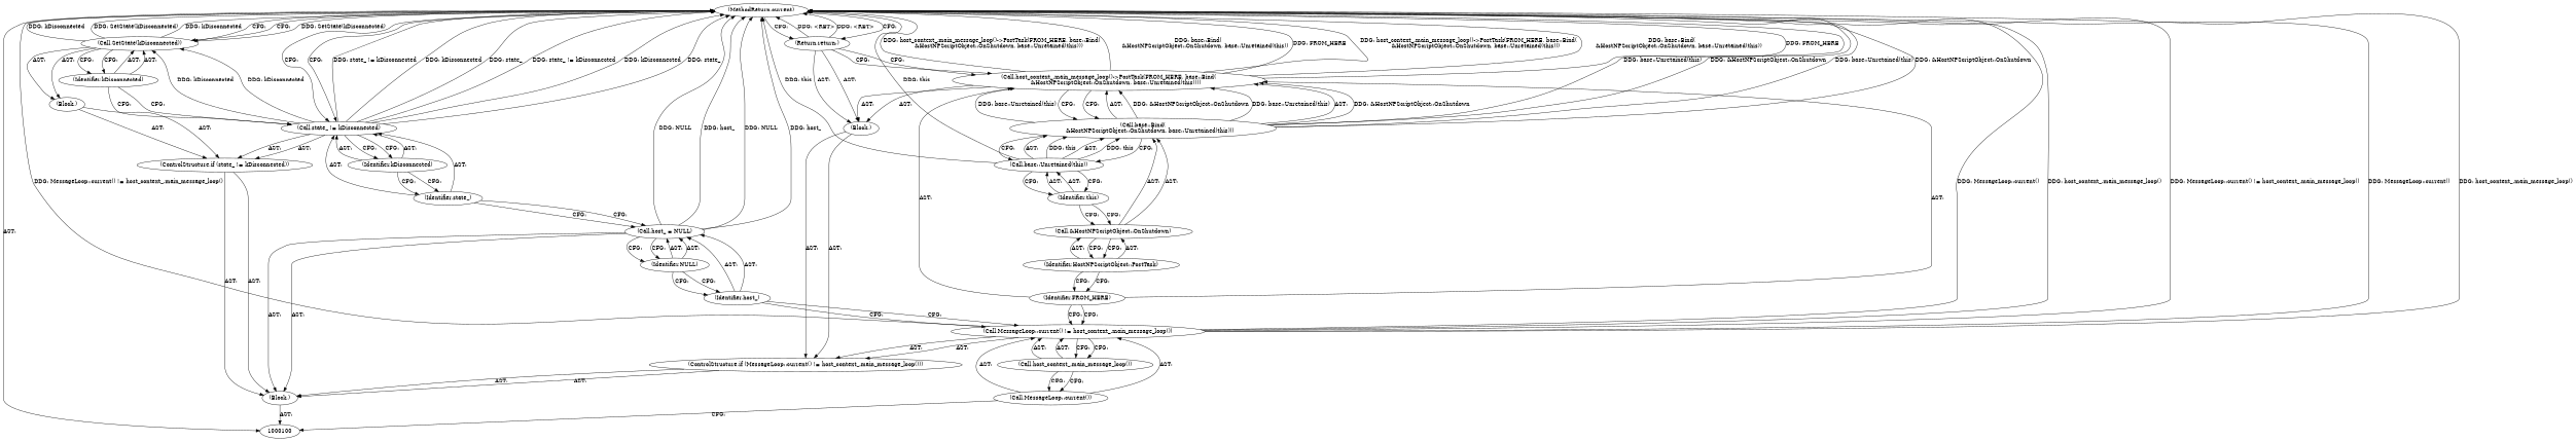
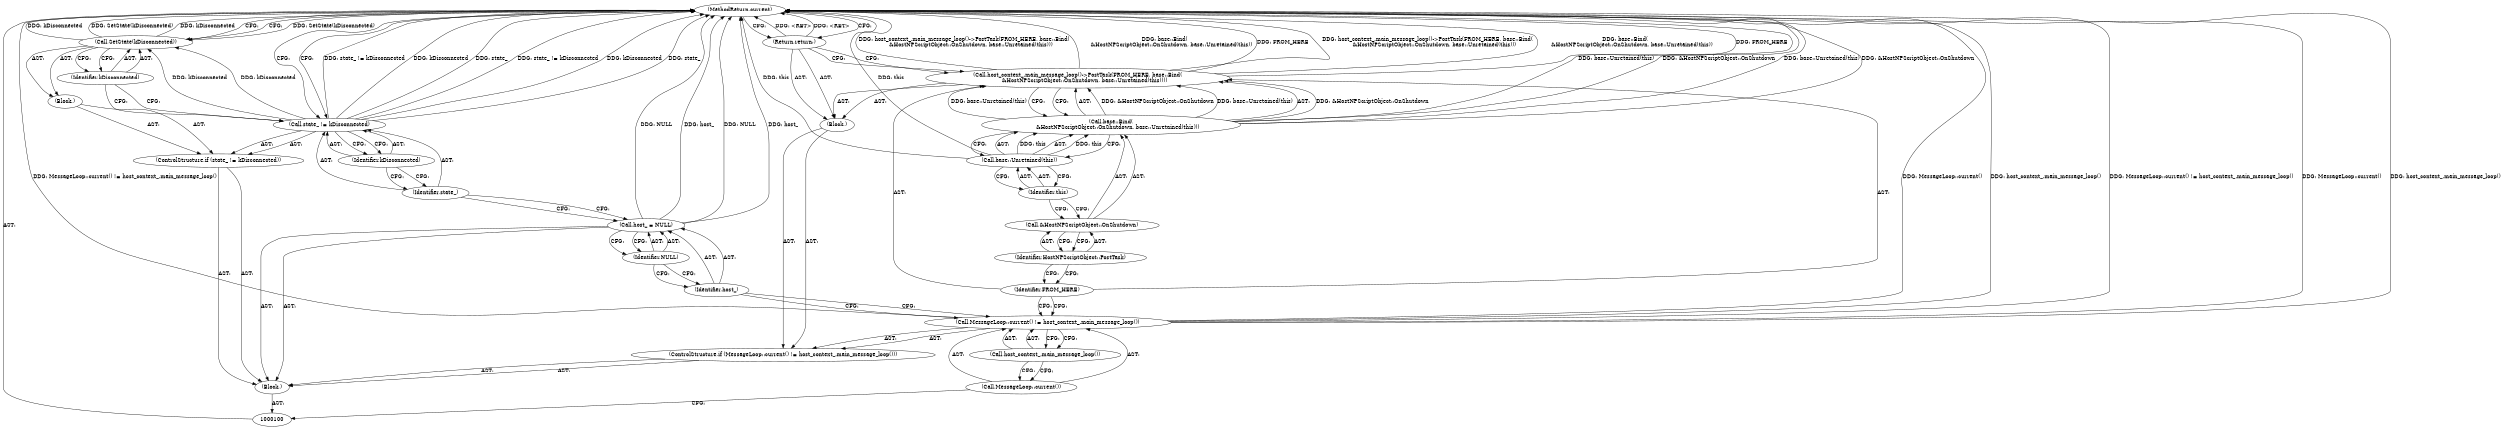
  digraph {
    n1 [label="(MethodReturn,current)"]
    n2 [label="(Call,SetState(kDisconnected))"]
    n3 [label="(Return,return;)"]
    n4 [label="(Call,state_ != kDisconnected)"]
    1000100
    n6 [label="(Identifier,kDisconnected)"]
    n7 [label="(Block,)"]
    n8 [label="(Block,)"]
    n9 [label="(Call,host_context_.main_message_loop()->PostTask(FROM_HERE, base::Bind(\n        &HostNPScriptObject::OnShutdown, base::Unretained(this))))"]
    n10 [label="(Identifier,kDisconnected)"]
    n11 [label="(ControlStructure,if (state_ != kDisconnected))"]
    n12 [label="(Block,)"]
    n13 [label="(ControlStructure,if (MessageLoop::current() != host_context_.main_message_loop()))"]
    n14 [label="(Call,host_context_.main_message_loop())"]
    n15 [label="(Call,MessageLoop::current() != host_context_.main_message_loop())"]
    n16 [label="(Call,MessageLoop::current())"]
    n17 [label="(Call,base::Bind(\n        &HostNPScriptObject::OnShutdown, base::Unretained(this)))"]
    n18 [label="(Call,base::Unretained(this))"]
    n19 [label="(Identifier,FROM_HERE)"]
    n20 [label="(Identifier,this)"]
    n21 [label="(Call,&HostNPScriptObject::OnShutdown)"]
    n22 [label="(Identifier,HostNPScriptObject::PostTask)"]
    n23 [label="(Identifier,NULL)"]
    n24 [label="(Call,host_ = NULL)"]
    n25 [label="(Identifier,host_)"]
    n26 [label="(Identifier,state_)"]
    n1 -> n2 [label="CFG: "]
    n1 -> n2 [label="CFG: "]
    n1 -> n3 [label="CFG: "]
    n1 -> n3 [label="CFG: "]
    n1 -> n4 [label="CFG: "]
    n1 -> n4 [label="CFG: "]
-   n1 -> 1000100 [label="AST: "]
+   1000100 -> n1 [label="AST: "]
    n2 -> n1 [label="DDG: SetState(kDisconnected)"]
    n2 -> n1 [label="DDG: kDisconnected"]
    n2 -> n1 [label="DDG: SetState(kDisconnected)"]
    n2 -> n1 [label="DDG: kDisconnected"]
    n2 -> n6 [label="CFG: "]
    n2 -> n6 [label="CFG: "]
    n2 -> n7 [label="AST: "]
    n2 -> n7 [label="AST: "]
    n3 -> n1 [label="DDG: <RET>"]
    n3 -> n1 [label="DDG: <RET>"]
    n3 -> n8 [label="AST: "]
    n3 -> n8 [label="AST: "]
    n3 -> n9 [label="CFG: "]
    n3 -> n9 [label="CFG: "]
    n4 -> n1 [label="DDG: state_ != kDisconnected"]
    n4 -> n1 [label="DDG: kDisconnected"]
    n4 -> n1 [label="DDG: state_"]
    n4 -> n1 [label="DDG: state_ != kDisconnected"]
    n4 -> n1 [label="DDG: kDisconnected"]
    n4 -> n1 [label="DDG: state_"]
    n4 -> n2 [label="DDG: kDisconnected"]
    n4 -> n2 [label="DDG: kDisconnected"]
    n4 -> n10 [label="CFG: "]
    n4 -> n10 [label="CFG: "]
    n4 -> n11 [label="AST: "]
    n4 -> n11 [label="AST: "]
    n6 -> n2 [label="AST: "]
    n6 -> n2 [label="AST: "]
    n6 -> n4 [label="CFG: "]
    n6 -> n4 [label="CFG: "]
    n7 -> n11 [label="AST: "]
    n7 -> n11 [label="AST: "]
    n8 -> n13 [label="AST: "]
    n8 -> n13 [label="AST: "]
    n9 -> n1 [label="DDG: FROM_HERE"]
    n9 -> n1 [label="DDG: host_context_.main_message_loop()->PostTask(FROM_HERE, base::Bind(\n        &HostNPScriptObject::OnShutdown, base::Unretained(this)))"]
    n9 -> n1 [label="DDG: base::Bind(\n        &HostNPScriptObject::OnShutdown, base::Unretained(this))"]
    n9 -> n1 [label="DDG: FROM_HERE"]
    n9 -> n1 [label="DDG: host_context_.main_message_loop()->PostTask(FROM_HERE, base::Bind(\n        &HostNPScriptObject::OnShutdown, base::Unretained(this)))"]
    n9 -> n1 [label="DDG: base::Bind(\n        &HostNPScriptObject::OnShutdown, base::Unretained(this))"]
    n9 -> n8 [label="AST: "]
    n9 -> n8 [label="AST: "]
    n9 -> n17 [label="CFG: "]
    n9 -> n17 [label="CFG: "]
    n10 -> n4 [label="AST: "]
    n10 -> n4 [label="AST: "]
    n10 -> n26 [label="CFG: "]
    n10 -> n26 [label="CFG: "]
    n11 -> n12 [label="AST: "]
    n11 -> n12 [label="AST: "]
    n12 -> 1000100 [label="AST: "]
    n13 -> n12 [label="AST: "]
    n13 -> n12 [label="AST: "]
    n14 -> n15 [label="AST: "]
    n14 -> n15 [label="AST: "]
    n14 -> n16 [label="CFG: "]
    n14 -> n16 [label="CFG: "]
    n15 -> n1 [label="DDG: MessageLoop::current()"]
    n15 -> n1 [label="DDG: host_context_.main_message_loop()"]
    n15 -> n1 [label="DDG: MessageLoop::current() != host_context_.main_message_loop()"]
    n15 -> n1 [label="DDG: MessageLoop::current()"]
    n15 -> n1 [label="DDG: host_context_.main_message_loop()"]
    n15 -> n1 [label="DDG: MessageLoop::current() != host_context_.main_message_loop()"]
    n15 -> n13 [label="AST: "]
    n15 -> n13 [label="AST: "]
    n15 -> n14 [label="CFG: "]
    n15 -> n14 [label="CFG: "]
    n16 -> 1000100 [label="CFG: "]
    n16 -> n15 [label="AST: "]
    n16 -> n15 [label="AST: "]
    n17 -> n1 [label="DDG: base::Unretained(this)"]
    n17 -> n1 [label="DDG: &HostNPScriptObject::OnShutdown"]
    n17 -> n1 [label="DDG: base::Unretained(this)"]
    n17 -> n1 [label="DDG: &HostNPScriptObject::OnShutdown"]
    n17 -> n9 [label="AST: "]
    n17 -> n9 [label="DDG: &HostNPScriptObject::OnShutdown"]
    n17 -> n9 [label="DDG: base::Unretained(this)"]
    n17 -> n9 [label="AST: "]
    n17 -> n9 [label="DDG: &HostNPScriptObject::OnShutdown"]
    n17 -> n9 [label="DDG: base::Unretained(this)"]
    n17 -> n18 [label="CFG: "]
    n17 -> n18 [label="CFG: "]
    n18 -> n1 [label="DDG: this"]
    n18 -> n1 [label="DDG: this"]
    n18 -> n17 [label="AST: "]
    n18 -> n17 [label="DDG: this"]
    n18 -> n17 [label="AST: "]
    n18 -> n17 [label="DDG: this"]
    n18 -> n20 [label="CFG: "]
    n18 -> n20 [label="CFG: "]
    n19 -> n9 [label="AST: "]
    n19 -> n9 [label="AST: "]
    n19 -> n15 [label="CFG: "]
    n19 -> n15 [label="CFG: "]
    n20 -> n18 [label="AST: "]
    n20 -> n18 [label="AST: "]
    n20 -> n21 [label="CFG: "]
    n20 -> n21 [label="CFG: "]
    n21 -> n17 [label="AST: "]
    n21 -> n17 [label="AST: "]
    n21 -> n22 [label="CFG: "]
    n21 -> n22 [label="CFG: "]
    n22 -> n19 [label="CFG: "]
    n22 -> n19 [label="CFG: "]
    n22 -> n21 [label="AST: "]
    n22 -> n21 [label="AST: "]
    n23 -> n24 [label="AST: "]
    n23 -> n24 [label="AST: "]
    n23 -> n25 [label="CFG: "]
    n23 -> n25 [label="CFG: "]
    n24 -> n1 [label="DDG: NULL"]
    n24 -> n1 [label="DDG: host_"]
    n24 -> n1 [label="DDG: NULL"]
    n24 -> n1 [label="DDG: host_"]
    n24 -> n12 [label="AST: "]
    n24 -> n12 [label="AST: "]
    n24 -> n23 [label="CFG: "]
    n24 -> n23 [label="CFG: "]
    n25 -> n15 [label="CFG: "]
    n25 -> n15 [label="CFG: "]
    n25 -> n24 [label="AST: "]
    n25 -> n24 [label="AST: "]
    n26 -> n4 [label="AST: "]
    n26 -> n4 [label="AST: "]
    n26 -> n24 [label="CFG: "]
    n26 -> n24 [label="CFG: "]
  }
